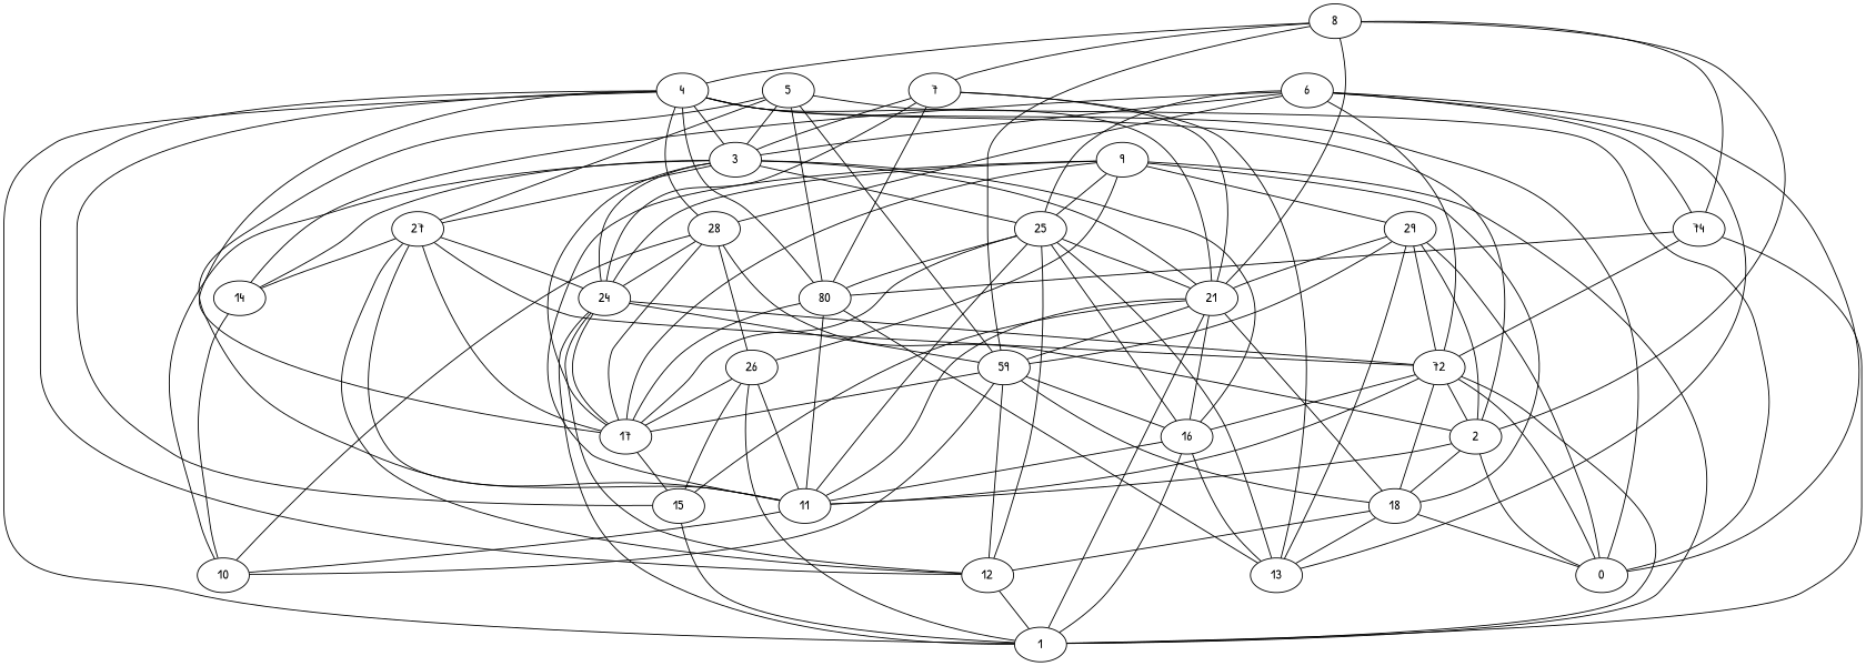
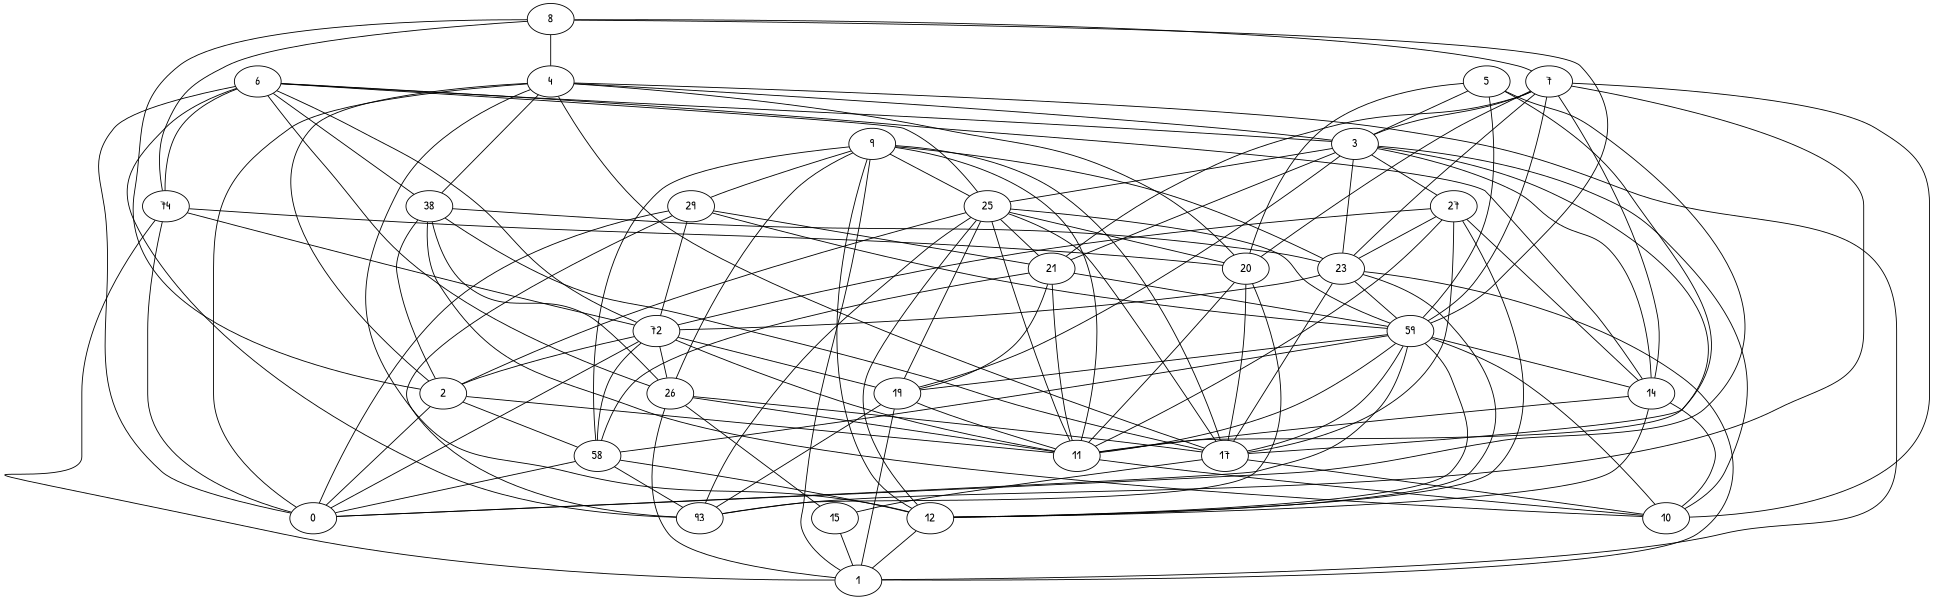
  digraph {
    fontname="Patrick Hand"
    node [fontname="Patrick Hand"]
    edge [color=black dir=none fontname="Patrick Hand"]
    4
-   20 [label=80]
-   28
+   20
+   28 [label=38]
    3
    2
    21
    12
    15
    0
    1
    17
    11
-   13
+   13 [label=93]
    10
    26
-   23 [label=24]
-   16
+   23
+   16 [label=19]
    25
    14
    27
-   18
+   18 [label=58]
    n22 [label=59]
    n23 [label=72]
    9
    29
    6
    n27 [label=74]
    8
    7
    5
    subgraph sub_1 {
      4
      20
      28
      3
      2
      21
      12
      15
      0
      1
      17
      11
      13
      10
      26
      23
      16
      25
      14
      27
      18
      n22
      n23
      9
      29
      6
      n27
      8
      7
      5
    }
    4 -> 20
    4 -> 28
    4 -> 3
    4 -> 2
-   4 -> 21
    4 -> 12
-   4 -> 15
    4 -> 0
    4 -> 1
    4 -> 17
    20 -> 17
    20 -> 11
    20 -> 13
    28 -> 2
    28 -> 17
    28 -> 10
    28 -> 26
    28 -> 23
    3 -> 21
    3 -> 17
    3 -> 10
    3 -> 23
    3 -> 16
    3 -> 25
    3 -> 14
    3 -> 27
    2 -> 0
    2 -> 11
    2 -> 18
-   21 -> 15
-   21 -> 1
    21 -> 11
    21 -> 16
    21 -> 18
    21 -> n22
    12 -> 1
    15 -> 1
    17 -> 15
+   17 -> 10
    11 -> 10
    26 -> 15
    26 -> 1
    26 -> 17
    26 -> 11
    23 -> 12
    23 -> 1
    23 -> 17
    23 -> n22
    23 -> n23
    16 -> 1
    16 -> 11
    16 -> 13
    25 -> 20
-   29 -> 2
+   25 -> 2
    25 -> 21
    25 -> 12
    25 -> 17
    25 -> 11
    25 -> 13
    25 -> 16
+   25 -> n22
+   14 -> 12
+   14 -> 11
    14 -> 10
    27 -> 12
    27 -> 17
    27 -> 11
    27 -> 23
    27 -> 14
    27 -> n23
    18 -> 12
    18 -> 0
    18 -> 13
    n22 -> 12
+   n22 -> 0
    n22 -> 17
+   n22 -> 11
    n22 -> 10
    n22 -> 16
+   n22 -> 14
    n22 -> 18
    n23 -> 2
    n23 -> 0
-   n23 -> 1
+   n23 -> 26
    n23 -> 11
    n23 -> 16
    n23 -> 18
+   9 -> 12
    9 -> 1
    9 -> 17
    9 -> 11
    9 -> 26
    9 -> 23
    9 -> 25
    9 -> 18
    9 -> 29
    29 -> 21
    29 -> 0
    29 -> 13
    29 -> n22
    29 -> n23
    6 -> 28
    6 -> 3
    6 -> 0
    6 -> 13
+   6 -> 26
    6 -> 25
    6 -> 14
    6 -> n23
    6 -> n27
    n27 -> 20
+   n27 -> 0
    n27 -> 1
    n27 -> n23
    8 -> 4
    8 -> 2
-   8 -> 21
    8 -> n22
    8 -> n27
    8 -> 7
    7 -> 20
    7 -> 3
    7 -> 21
    7 -> 13
+   7 -> 10
    7 -> 23
+   7 -> 14
+   7 -> n22
    5 -> 20
    5 -> 3
    5 -> 0
    5 -> 11
-   5 -> 27
    5 -> n22
  }
